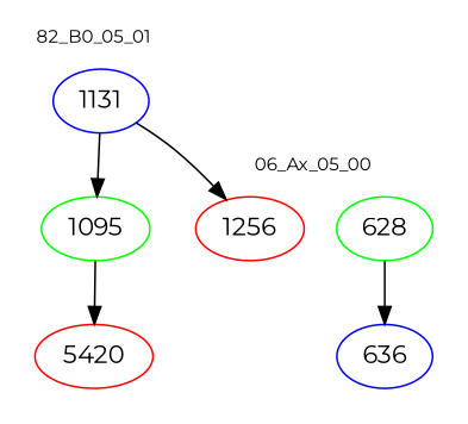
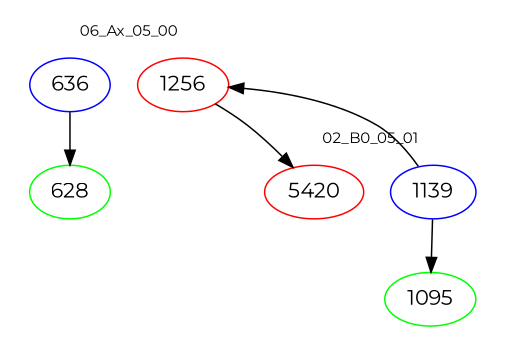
  digraph {
    fontname=Montserrat
    node [color=blue fontname=Montserrat]
    edge [color=black fontname=Montserrat]
    n1 [label=636]
    n2 [color=green label=628]
    n3 [color=red label=1256]
-   n4 [label=1131]
+   n4 [label=1139]
    n5 [color=green label=1095]
    n6 [color=red label=5420]
    subgraph cluster_1 {
      color=white
      fontsize=10
      label="06_Ax_05_00"
      n1
      n2
      n3
    }
    subgraph cluster_2 {
      color=white
      fontsize=10
-     label="82_B0_05_01"
+     label="02_B0_05_01"
      n4
      n5
      n6
    }
-   n2 -> n1
+   n1 -> n2
    n4 -> n3
    n4 -> n5
-   n5 -> n6
+   n3 -> n6
  }
